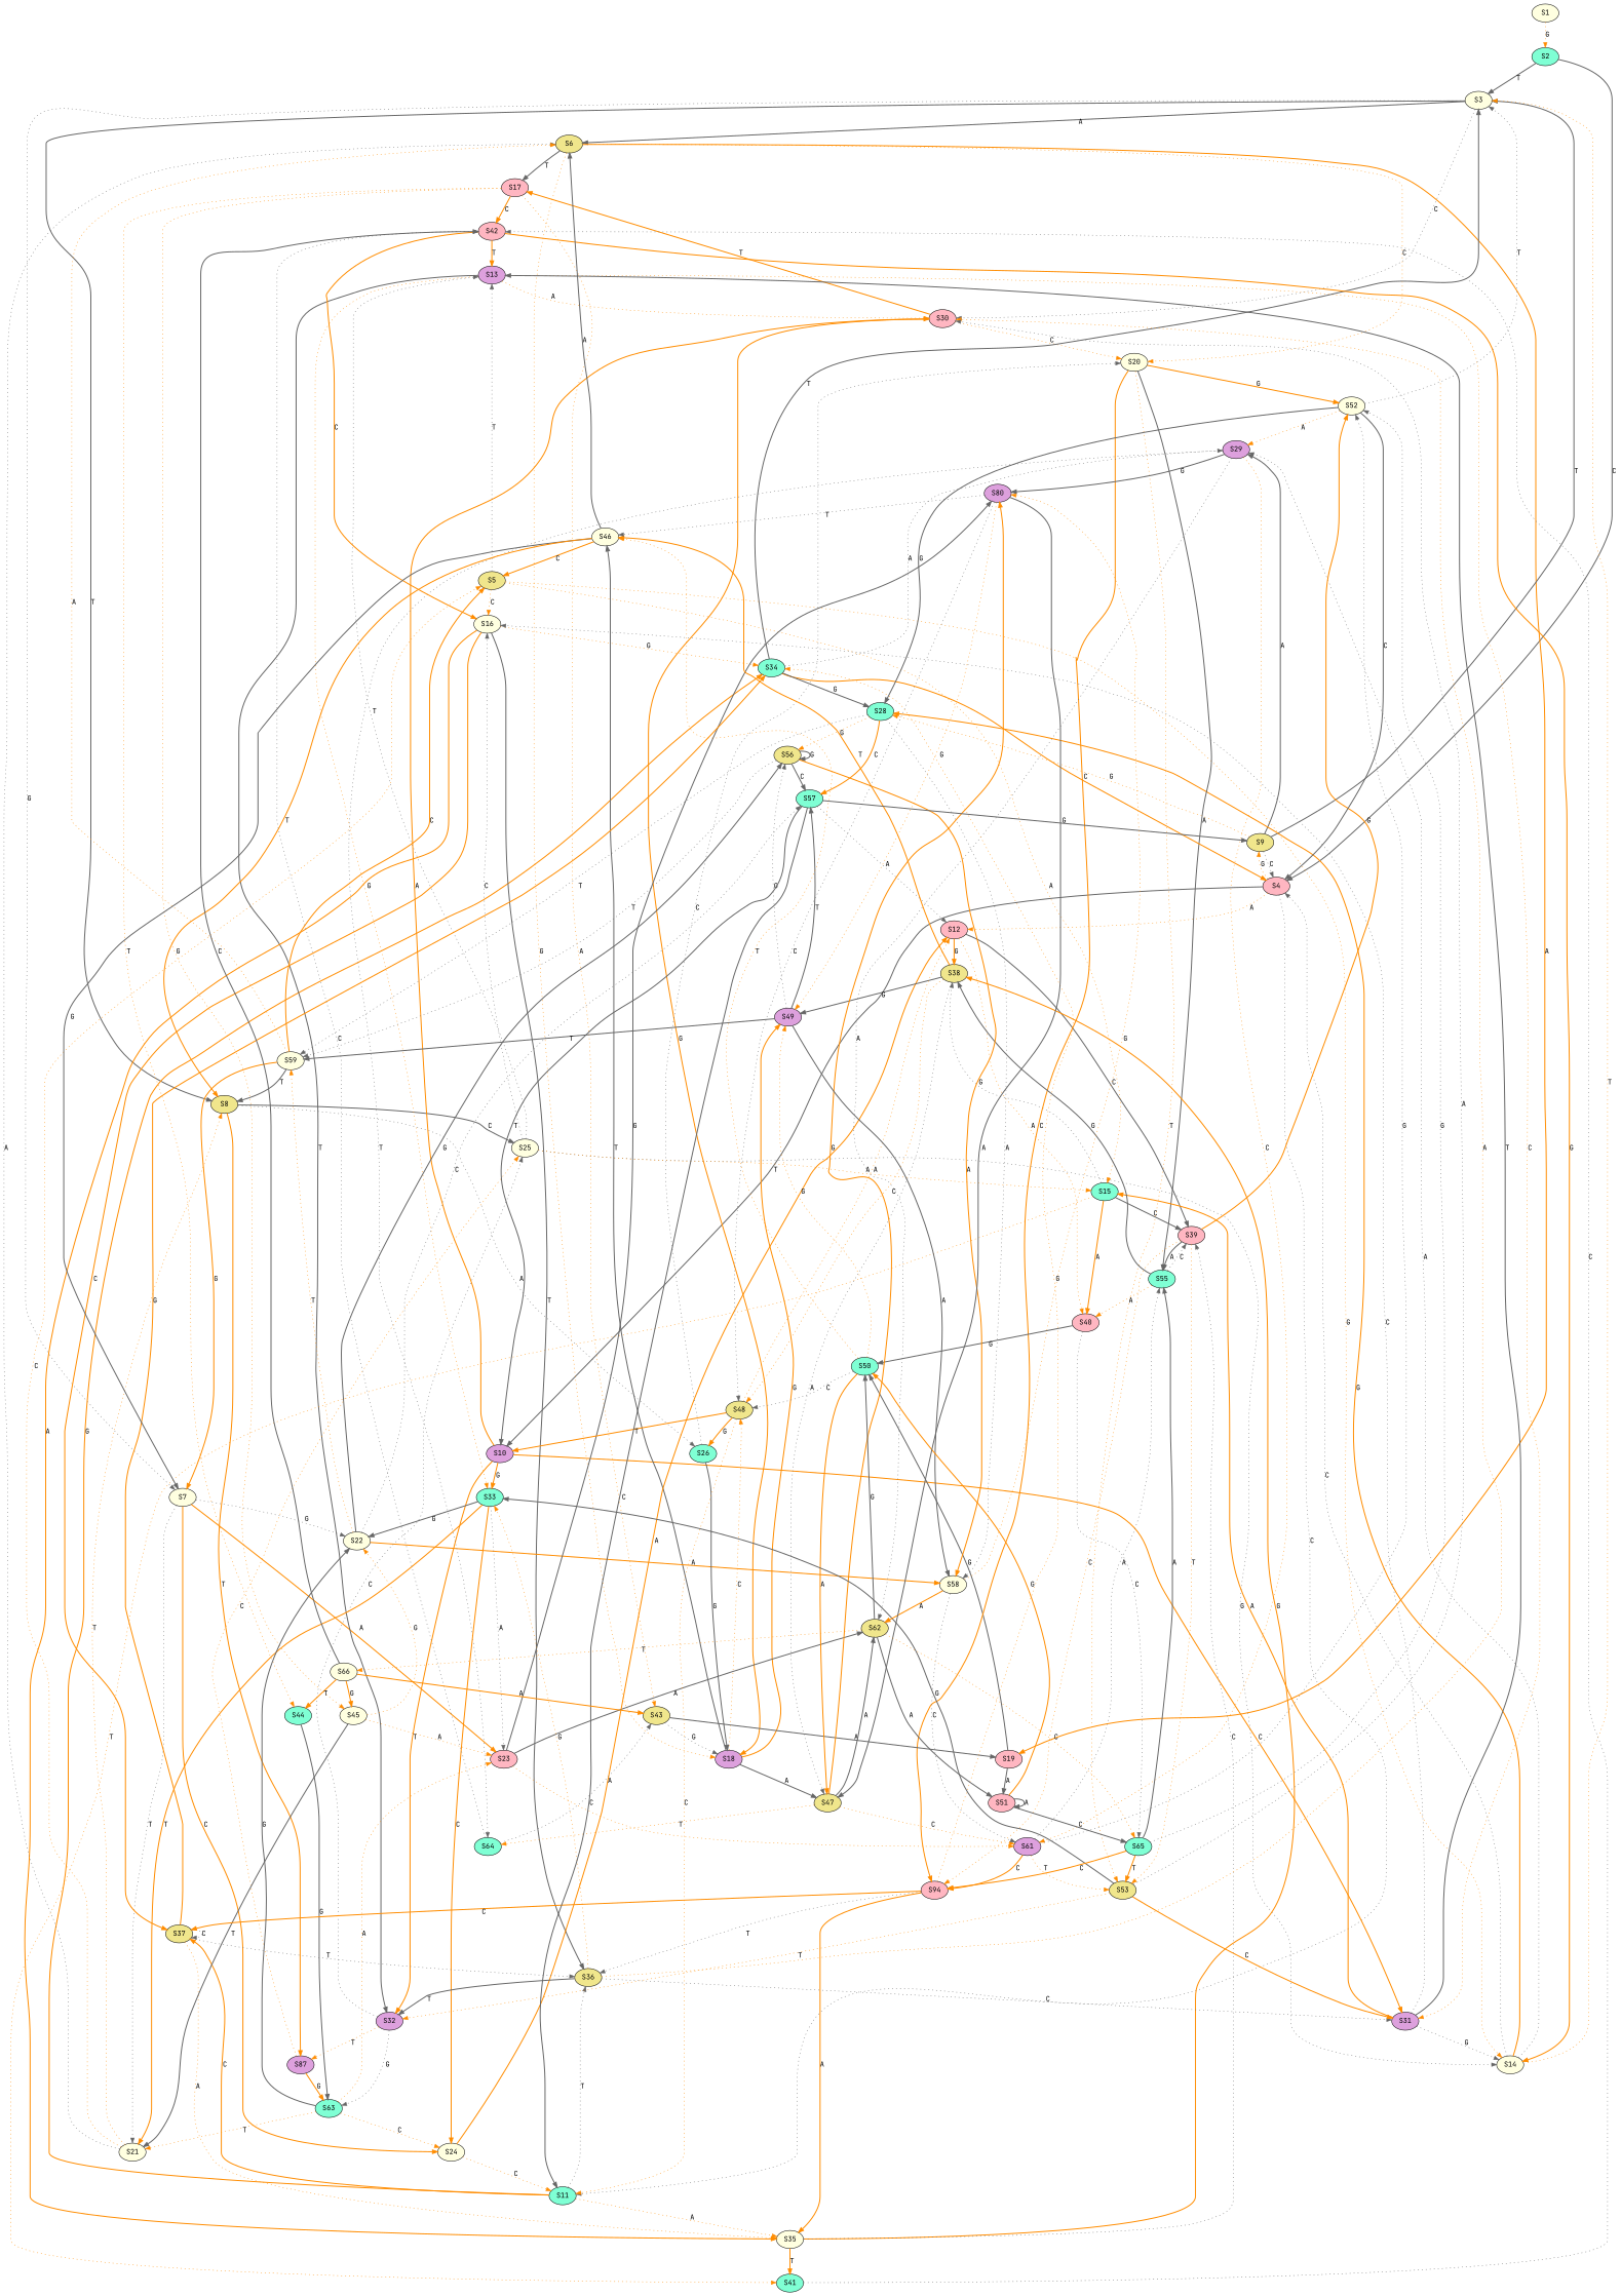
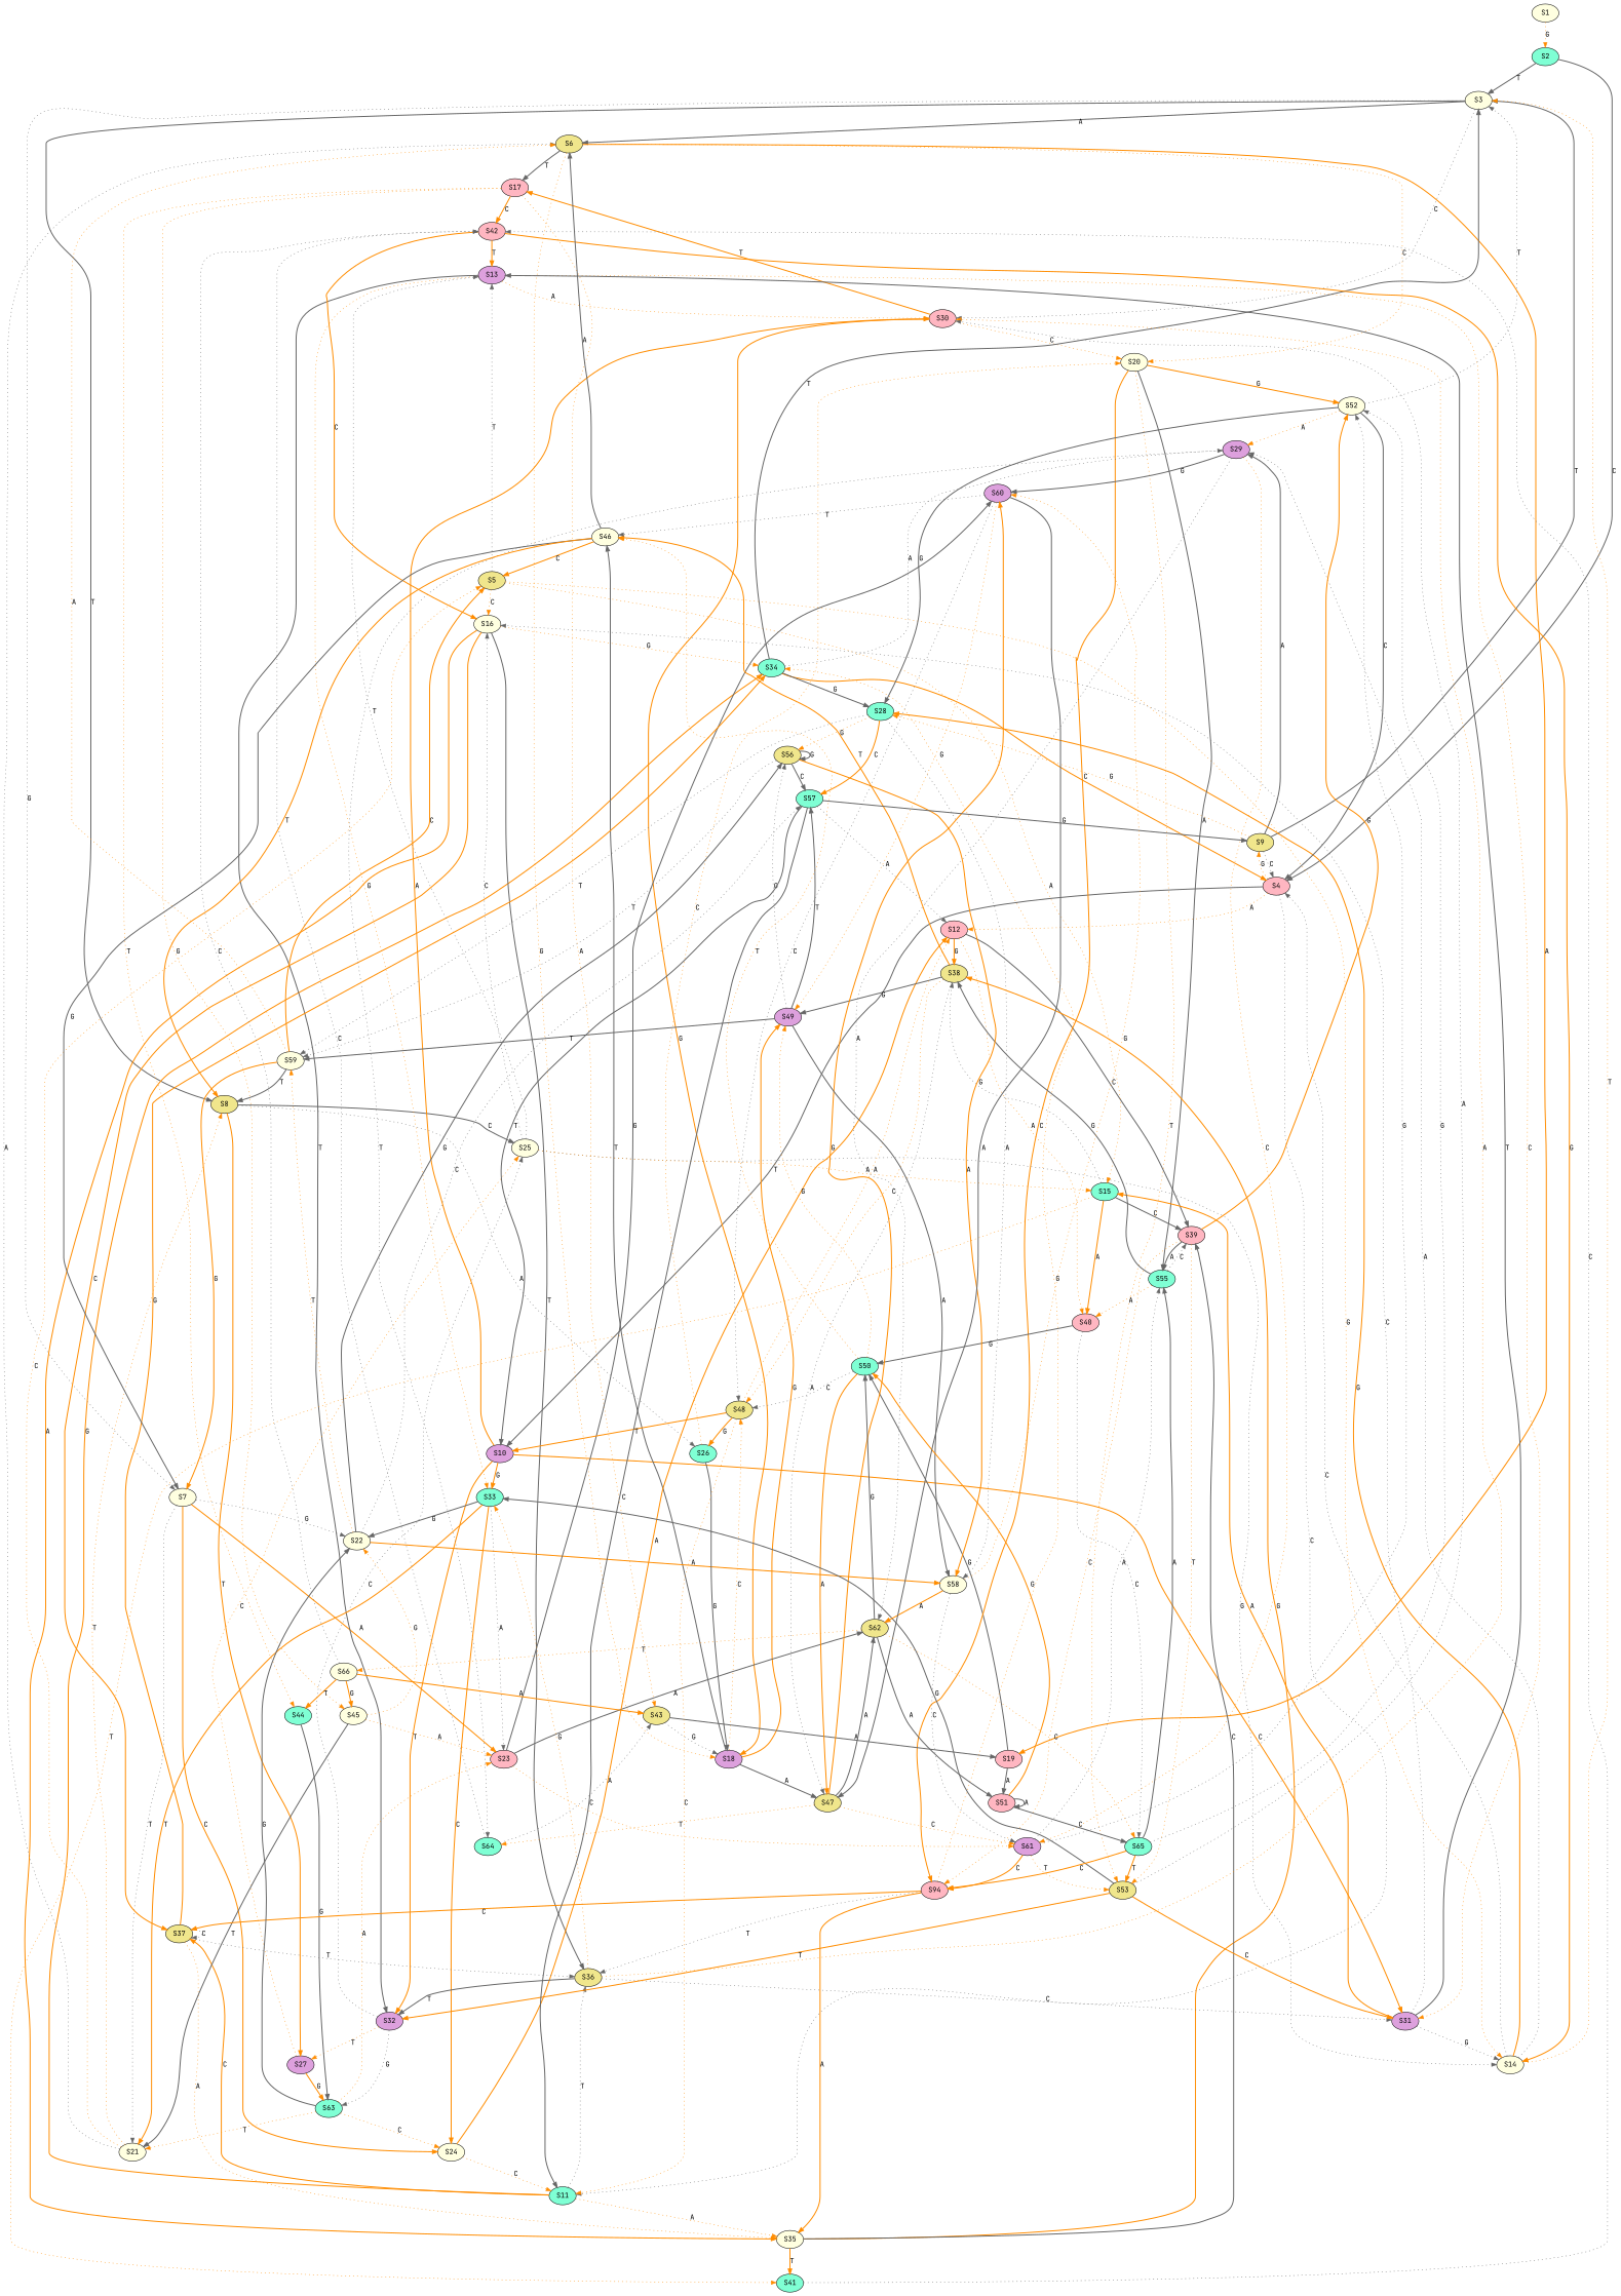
  strict digraph {
    fontname="JetBrains Mono"
    node [fillcolor=lightyellow fontname="JetBrains Mono" style=filled]
    edge [color=darkorange fontname="JetBrains Mono" style=bold]
    S2 [fillcolor=aquamarine]
    S1
    S3
    S4 [fillcolor=lightpink]
    S6 [fillcolor=khaki]
    S7
    S8 [fillcolor=khaki]
    S30 [fillcolor=lightpink]
    S9 [fillcolor=khaki]
    S10 [fillcolor=plum]
    S11 [fillcolor=aquamarine]
    S12 [fillcolor=lightpink]
    S5 [fillcolor=khaki]
    S13 [fillcolor=plum]
    S14
    S15 [fillcolor=aquamarine]
    S16
    S17 [fillcolor=lightpink]
    S18 [fillcolor=plum]
    S19 [fillcolor=lightpink]
    S20
    S21
    S22
    S23 [fillcolor=lightpink]
    S24
    S25
    S26 [fillcolor=aquamarine]
-   S27 [fillcolor=plum label=S87]
+   S27 [fillcolor=plum]
    S28 [fillcolor=aquamarine]
    S29 [fillcolor=plum]
    S31 [fillcolor=plum]
    S32 [fillcolor=plum]
    S33 [fillcolor=aquamarine]
    S34 [fillcolor=aquamarine]
    S35
    S36 [fillcolor=khaki]
    S37 [fillcolor=khaki]
    S38 [fillcolor=khaki]
    S39 [fillcolor=lightpink]
    S40 [fillcolor=lightpink]
    S41 [fillcolor=aquamarine]
    S42 [fillcolor=lightpink]
    S43 [fillcolor=khaki]
    S44 [fillcolor=aquamarine]
    S45
    S46
    S47 [fillcolor=khaki]
    S48 [fillcolor=khaki]
    S49 [fillcolor=plum]
    S50 [fillcolor=aquamarine]
    S51 [fillcolor=lightpink]
    S52
    S53 [fillcolor=khaki]
    n54 [fillcolor=lightpink label=S94]
    S55 [fillcolor=aquamarine]
    S56 [fillcolor=khaki]
    S57 [fillcolor=aquamarine]
    S58
    S59
-   S60 [fillcolor=plum label=S80]
+   S60 [fillcolor=plum]
    S61 [fillcolor=plum]
    S62 [fillcolor=khaki]
    S63 [fillcolor=aquamarine]
    S64 [fillcolor=aquamarine]
    S65 [fillcolor=aquamarine]
    S66
    S2 -> S3 [color=gray40 label=T]
    S2 -> S4 [color=gray40 label=C]
    S1 -> S2 [label=G style=dotted]
    S3 -> S6 [color=gray40 label=A]
    S3 -> S7 [color=gray40 label=G style=dotted]
    S3 -> S8 [color=gray40 label=T]
    S3 -> S30 [color=gray40 label=C style=dotted]
    S4 -> S9 [label=G style=dotted]
    S4 -> S10 [color=gray40 label=T]
    S4 -> S11 [color=gray40 label=C style=dotted]
    S4 -> S12 [label=A style=dotted]
    S6 -> S17 [color=gray40 label=T]
    S6 -> S18 [label=G style=dotted]
    S6 -> S19 [label=A]
    S6 -> S20 [label=C style=dotted]
    S7 -> S21 [color=gray40 label=T style=dotted]
    S7 -> S22 [color=gray40 label=G style=dotted]
    S7 -> S23 [label=A]
    S7 -> S24 [label=C]
    S8 -> S25 [color=gray40 label=C]
    S8 -> S26 [color=gray40 label=A style=dotted]
    S8 -> S27 [label=T]
    S30 -> S17 [label=T]
    S30 -> S18 [label=G]
    S30 -> S20 [label=C style=dotted]
    S9 -> S3 [color=gray40 label=T]
    S9 -> S4 [color=gray40 label=C style=dotted]
    S9 -> S28 [label=G style=dotted]
    S9 -> S29 [color=gray40 label=A]
    S10 -> S30 [label=A]
    S10 -> S31 [label=C]
    S10 -> S32 [label=T]
    S10 -> S33 [label=G]
    S11 -> S34 [label=G]
    S11 -> S35 [label=A style=dotted]
    S11 -> S36 [color=gray40 label=T style=dotted]
    S11 -> S37 [label=C]
    S12 -> S38 [label=G]
    S12 -> S39 [color=gray40 label=C]
    S12 -> S40 [label=A style=dotted]
    S5 -> S13 [color=gray40 label=T style=dotted]
    S5 -> S14 [label=G style=dotted]
    S5 -> S15 [label=A style=dotted]
    S5 -> S16 [label=C style=dotted]
    S13 -> S30 [label=A style=dotted]
    S13 -> S31 [label=C style=dotted]
    S13 -> S32 [color=gray40 label=T]
    S13 -> S33 [label=G style=dotted]
    S14 -> S3 [label=T style=dotted]
    S14 -> S4 [color=gray40 label=C style=dotted]
    S14 -> S28 [label=G]
    S14 -> S29 [color=gray40 label=A style=dotted]
    S15 -> S38 [color=gray40 label=G style=dotted]
    S15 -> S39 [color=gray40 label=C]
    S15 -> S40 [label=A]
    S15 -> S41 [label=T style=dotted]
    S16 -> S34 [label=G style=dotted]
    S16 -> S35 [label=A]
    S16 -> S36 [color=gray40 label=T]
    S16 -> S37 [label=C]
    S17 -> S42 [label=C]
    S17 -> S43 [label=A style=dotted]
    S17 -> S44 [label=T style=dotted]
    S17 -> S45 [label=G style=dotted]
    S18 -> S46 [color=gray40 label=T]
    S18 -> S47 [color=gray40 label=A]
    S18 -> S48 [label=C style=dotted]
    S18 -> S49 [label=G]
    S19 -> S50 [color=gray40 label=G]
    S19 -> S51 [color=gray40 label=A]
    S20 -> S52 [label=G]
    S20 -> S53 [label=T style=dotted]
    S20 -> n54 [label=C]
    S20 -> S55 [color=gray40 label=A]
    S21 -> S6 [color=gray40 label=A style=dotted]
    S21 -> S8 [label=T style=dotted]
    S21 -> S5 [label=C style=dotted]
    S22 -> S56 [color=gray40 label=G]
    S22 -> S57 [color=gray40 label=C style=dotted]
    S22 -> S58 [label=A]
    S22 -> S59 [label=T style=dotted]
    S23 -> S60 [color=gray40 label=G]
    S23 -> S61 [label=C style=dotted]
    S23 -> S62 [color=gray40 label=A]
    S24 -> S11 [label=C style=dotted]
    S24 -> S12 [label=A]
    S25 -> S13 [color=gray40 label=T style=dotted]
    S25 -> S14 [color=gray40 label=G style=dotted]
    S25 -> S15 [label=A style=dotted]
    S25 -> S16 [color=gray40 label=C style=dotted]
    S26 -> S18 [color=gray40 label=G]
-   S26 -> S20 [color=gray40 label=C style=dotted]
+   S26 -> S20 [label=C style=dotted]
    S27 -> S25 [label=C style=dotted]
    S27 -> S63 [label=G]
    S28 -> S56 [label=G style=dotted]
    S28 -> S57 [label=C]
    S28 -> S58 [color=gray40 label=A style=dotted]
    S28 -> S59 [color=gray40 label=T style=dotted]
    S29 -> S60 [color=gray40 label=G]
    S29 -> S61 [label=C style=dotted]
    S29 -> S62 [color=gray40 label=A style=dotted]
    S29 -> S64 [color=gray40 label=T style=dotted]
    S31 -> S13 [color=gray40 label=T]
    S31 -> S14 [color=gray40 label=G style=dotted]
    S31 -> S15 [label=A]
    S31 -> S16 [color=gray40 label=C style=dotted]
    S32 -> S25 [color=gray40 label=C style=dotted]
    S32 -> S27 [label=T style=dotted]
    S32 -> S63 [color=gray40 label=G style=dotted]
    S33 -> S21 [label=T]
    S33 -> S22 [color=gray40 label=G]
    S33 -> S23 [color=gray40 label=A style=dotted]
    S33 -> S24 [label=C]
    S34 -> S3 [color=gray40 label=T]
    S34 -> S4 [label=C]
    S34 -> S28 [color=gray40 label=G]
    S34 -> S29 [color=gray40 label=A style=dotted]
    S35 -> S38 [label=G]
-   S35 -> S39 [color=gray40 label=C style=dotted]
+   S35 -> S39 [color=gray40 label=C]
    S35 -> S41 [label=T]
    S36 -> S30 [label=A style=dotted]
    S36 -> S31 [color=gray40 label=C style=dotted]
    S36 -> S32 [color=gray40 label=T]
    S36 -> S33 [label=G style=dotted]
    S37 -> S34 [label=G]
    S37 -> S35 [label=A style=dotted]
    S37 -> S36 [color=gray40 label=T style=dotted]
    S37 -> S37 [color=gray40 label=C style=dotted]
    S38 -> S46 [label=T]
    S38 -> S47 [color=gray40 label=A style=dotted]
    S38 -> S48 [label=C style=dotted]
    S38 -> S49 [color=gray40 label=G]
    S39 -> S52 [label=G]
    S39 -> S53 [label=T style=dotted]
    S39 -> n54 [label=C style=dotted]
    S39 -> S55 [color=gray40 label=A]
    S40 -> S50 [color=gray40 label=G]
    S40 -> S65 [color=gray40 label=C style=dotted]
    S41 -> S42 [color=gray40 label=C style=dotted]
    S42 -> S13 [label=T]
    S42 -> S14 [label=G]
    S42 -> S16 [label=C]
    S43 -> S18 [color=gray40 label=G style=dotted]
    S43 -> S19 [color=gray40 label=A]
    S44 -> S63 [color=gray40 label=G]
    S45 -> S21 [color=gray40 label=T]
    S45 -> S22 [label=G style=dotted]
    S45 -> S23 [label=A style=dotted]
    S46 -> S6 [color=gray40 label=A]
    S46 -> S7 [color=gray40 label=G]
    S46 -> S8 [label=T]
    S46 -> S5 [label=C]
    S47 -> S60 [label=G]
    S47 -> S61 [label=C style=dotted]
    S47 -> S62 [color=gray40 label=A]
    S47 -> S64 [label=T style=dotted]
    S48 -> S10 [label=T]
    S48 -> S11 [label=C style=dotted]
    S48 -> S12 [label=A style=dotted]
    S48 -> S26 [label=G]
    S49 -> S56 [color=gray40 label=G style=dotted]
    S49 -> S57 [color=gray40 label=T]
    S49 -> S58 [color=gray40 label=A]
    S49 -> S59 [color=gray40 label=T]
    S50 -> S46 [label=T style=dotted]
    S50 -> S47 [label=A]
    S50 -> S48 [color=gray40 label=C style=dotted]
    S50 -> S49 [label=G style=dotted]
    S51 -> S50 [label=G]
    S51 -> S51 [color=gray40 label=A]
    S51 -> S65 [color=gray40 label=C]
    S52 -> S3 [color=gray40 label=T style=dotted]
    S52 -> S4 [color=gray40 label=C]
    S52 -> S28 [color=gray40 label=G]
    S52 -> S29 [label=A style=dotted]
    S53 -> S30 [color=gray40 label=A style=dotted]
    S53 -> S31 [label=C]
-   S53 -> S32 [label=T style=dotted]
+   S53 -> S32 [label=T]
    S53 -> S33 [color=gray40 label=G]
    n54 -> S34 [label=G style=dotted]
    n54 -> S35 [label=A]
    n54 -> S36 [color=gray40 label=T style=dotted]
    n54 -> S37 [label=C]
    S55 -> S38 [color=gray40 label=G]
    S55 -> S39 [color=gray40 label=C style=dotted]
    S55 -> S40 [label=A style=dotted]
    S56 -> S56 [color=gray40 label=G]
    S56 -> S57 [color=gray40 label=C]
    S56 -> S58 [label=A]
    S56 -> S59 [color=gray40 label=T style=dotted]
    S57 -> S9 [color=gray40 label=G]
    S57 -> S10 [color=gray40 label=T]
    S57 -> S11 [color=gray40 label=C]
    S57 -> S12 [color=gray40 label=A style=dotted]
    S58 -> S60 [label=G style=dotted]
    S58 -> S61 [color=gray40 label=C style=dotted]
    S58 -> S62 [label=A]
    S59 -> S6 [label=A style=dotted]
    S59 -> S7 [label=G]
    S59 -> S8 [color=gray40 label=T]
    S59 -> S5 [label=C]
    S60 -> S46 [color=gray40 label=T style=dotted]
    S60 -> S47 [color=gray40 label=A]
    S60 -> S48 [color=gray40 label=C style=dotted]
    S60 -> S49 [label=G style=dotted]
    S61 -> S52 [color=gray40 label=G style=dotted]
    S61 -> S53 [label=T style=dotted]
    S61 -> n54 [label=C]
    S61 -> S55 [color=gray40 label=A style=dotted]
    S62 -> S50 [color=gray40 label=G]
    S62 -> S51 [color=gray40 label=A]
    S62 -> S65 [label=C style=dotted]
    S62 -> S66 [label=T style=dotted]
    S63 -> S21 [label=T style=dotted]
    S63 -> S22 [color=gray40 label=G]
    S63 -> S23 [label=A style=dotted]
    S63 -> S24 [label=C style=dotted]
    S64 -> S42 [color=gray40 label=C style=dotted]
    S64 -> S43 [color=gray40 label=A style=dotted]
    S65 -> S52 [color=gray40 label=G style=dotted]
    S65 -> S53 [label=T]
    S65 -> n54 [label=C]
    S65 -> S55 [color=gray40 label=A]
-   S66 -> S42 [color=gray40 label=C]
+   S66 -> S42 [color=gray40 label=C style=dotted]
    S66 -> S43 [label=A]
    S66 -> S44 [label=T]
    S66 -> S45 [label=G]
  }
